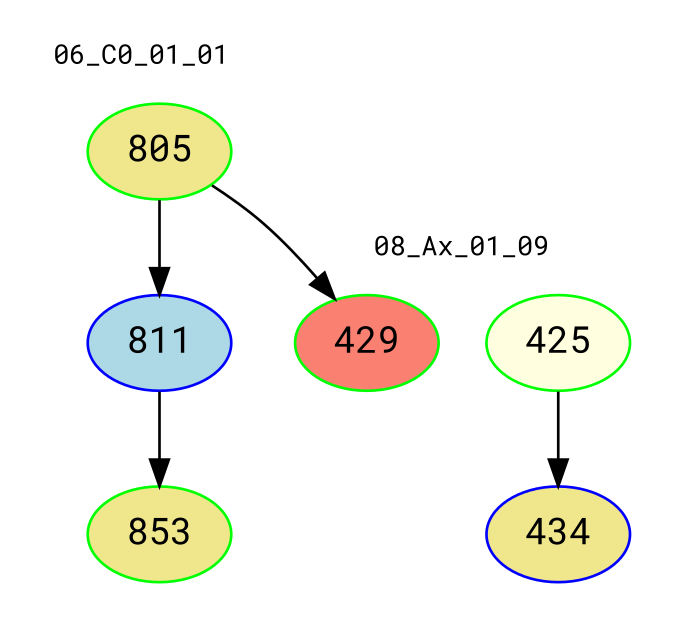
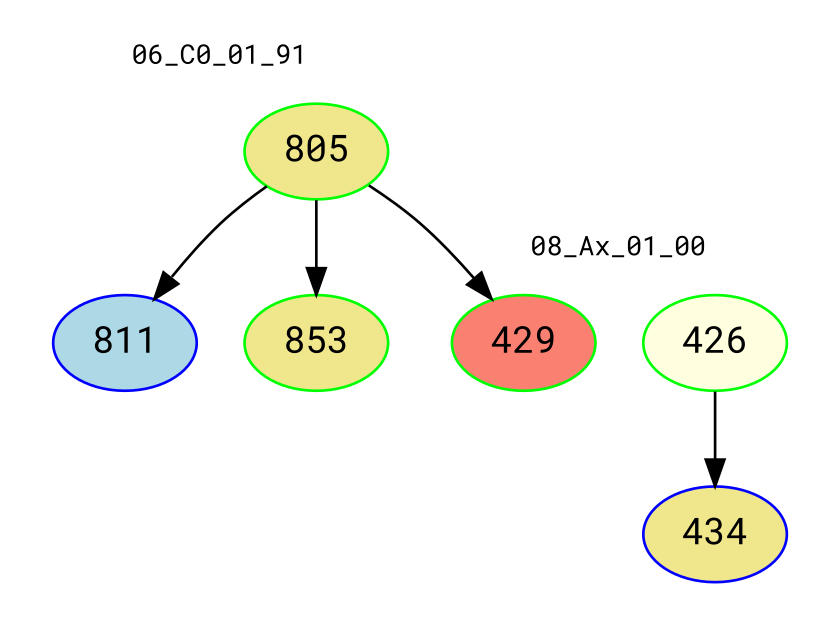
  digraph {
    fontname="Roboto Mono"
    node [color=green fillcolor=khaki fontname="Roboto Mono" style=filled]
    edge [color=black fontname="Roboto Mono"]
-   n1 [fillcolor=lightyellow label=425]
+   n1 [fillcolor=lightyellow label=426]
    n2 [color=blue label=434]
    n3 [fillcolor=salmon label=429]
    n4 [label=805]
    n5 [color=blue fillcolor=lightblue label=811]
    n6 [label=853]
    subgraph cluster_1 {
      color=white
      fontsize=10
-     label="08_Ax_01_09"
+     label="08_Ax_01_00"
      n1
      n2
      n3
    }
    subgraph cluster_2 {
      color=white
      fontsize=10
-     label="06_C0_01_01"
+     label="06_C0_01_91"
      n4
      n5
      n6
    }
    n1 -> n2
    n4 -> n3
    n4 -> n5
-   n5 -> n6
+   n4 -> n6
  }
